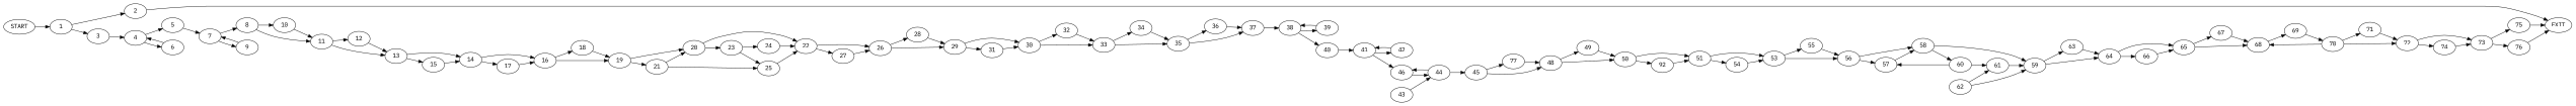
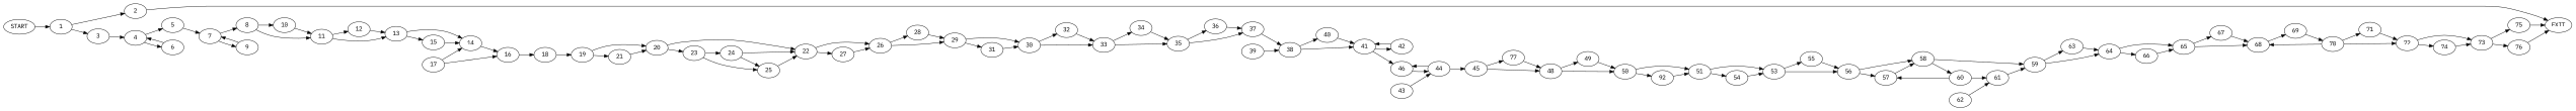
  digraph {
    fontname="IBM Plex Mono"
    rankdir=LR
    node [fontname="IBM Plex Mono"]
    edge [fontname="IBM Plex Mono"]
    n1 [label=START]
    1
    2
    3
    n5 [label=EXIT]
    4
    5
    6
    7
    8
    9
    10
    11
    12
    13
    14
    15
    16
    17
    18
    19
    20
    21
    22
    23
    26
    27
    24
    25
    28
    29
    30
    31
    32
    33
    34
    35
    36
    37
    38
    39
    40
    41
    42
    46
    43
    44
    45
    n49 [label=77]
    48
    49
    50
    51
    n54 [label=92]
    53
    54
    55
    56
    57
    58
    59
    60
    63
    64
    61
    65
    66
    62
    67
    68
    69
    70
    71
    72
    73
    74
    75
    76
    n1 -> 1
    1 -> 2
    1 -> 3
    2 -> n5
    3 -> 4
    4 -> 5
    4 -> 6
    5 -> 7
    6 -> 4
    7 -> 8
    7 -> 9
    8 -> 10
    8 -> 11
    9 -> 7
    10 -> 11
    11 -> 12
    11 -> 13
    12 -> 13
    13 -> 14
    13 -> 15
    14 -> 16
-   14 -> 17
+   17 -> 14
    15 -> 14
    16 -> 18
-   16 -> 19
    17 -> 16
    18 -> 19
    19 -> 20
    19 -> 21
    20 -> 22
    20 -> 23
    21 -> 20
    22 -> 26
    22 -> 27
    23 -> 24
    23 -> 25
    26 -> 28
    26 -> 29
    27 -> 26
    24 -> 22
-   21 -> 25
+   24 -> 25
    25 -> 22
    28 -> 29
    29 -> 30
    29 -> 31
    30 -> 32
    30 -> 33
    31 -> 30
    32 -> 33
    33 -> 34
    33 -> 35
    34 -> 35
    35 -> 36
    35 -> 37
    36 -> 37
    37 -> 38
-   38 -> 39
+   38 -> 41
    38 -> 40
    39 -> 38
    40 -> 41
    41 -> 42
    41 -> 46
    42 -> 41
    46 -> 44
    43 -> 44
    44 -> 46
    44 -> 45
    45 -> n49
    45 -> 48
    n49 -> 48
    48 -> 49
    48 -> 50
    49 -> 50
    50 -> 51
    50 -> n54
    51 -> 53
    51 -> 54
    n54 -> 51
    53 -> 55
    53 -> 56
    54 -> 53
    55 -> 56
    56 -> 57
    56 -> 58
    57 -> 58
    58 -> 59
    58 -> 60
    59 -> 63
    59 -> 64
    60 -> 57
    60 -> 61
    63 -> 64
    64 -> 65
    64 -> 66
    61 -> 59
    65 -> 67
    65 -> 68
    66 -> 65
-   62 -> 59
    62 -> 61
    67 -> 68
    68 -> 69
    69 -> 70
    70 -> 68
    70 -> 71
    70 -> 72
    71 -> 72
    72 -> 73
    72 -> 74
    73 -> 75
    73 -> 76
    74 -> 73
    75 -> n5
    76 -> n5
  }
